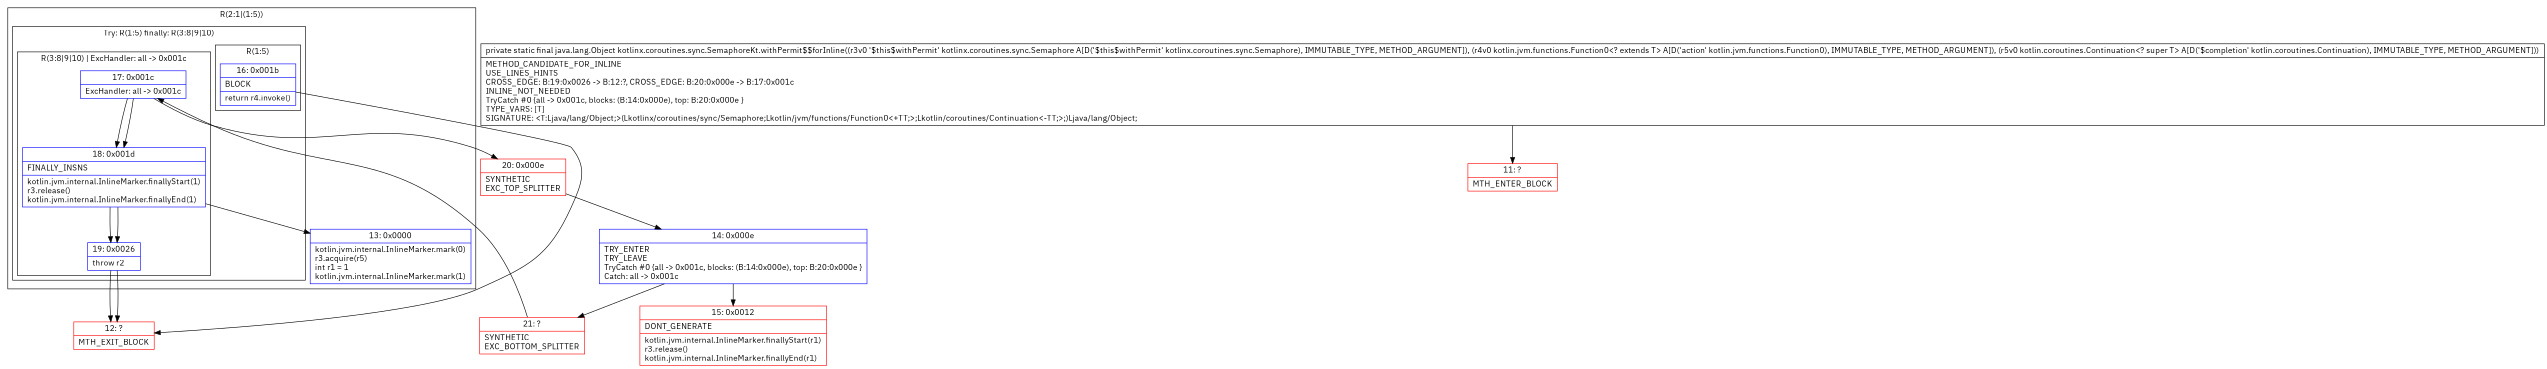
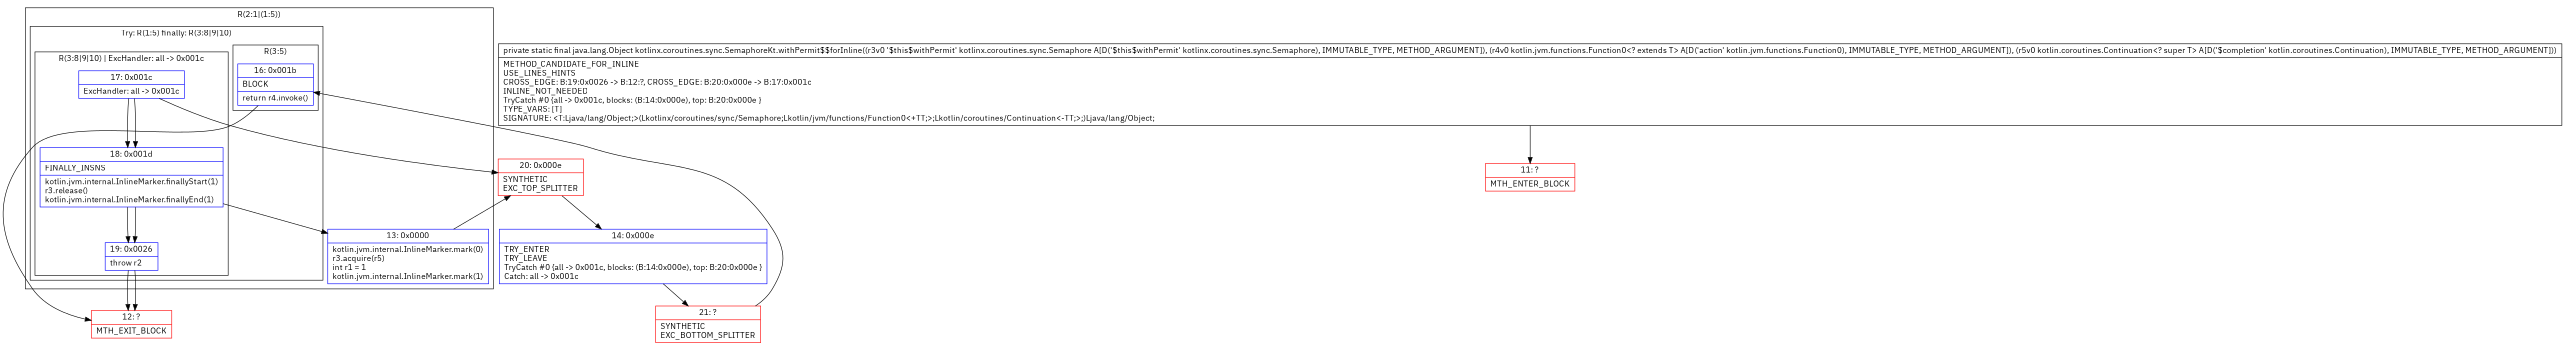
  digraph {
    fontname="IBM Plex Sans"
    node [color=blue fontname="IBM Plex Sans" shape=record]
    edge [fontname="IBM Plex Sans"]
    n1 [label="{16\:\ 0x001b|BLOCK\l|return r4.invoke()\l}"]
    n2 [label="{17\:\ 0x001c|ExcHandler: all \-\> 0x001c\l}"]
    n3 [label="{18\:\ 0x001d|FINALLY_INSNS\l|kotlin.jvm.internal.InlineMarker.finallyStart(1)\lr3.release()\lkotlin.jvm.internal.InlineMarker.finallyEnd(1)\l}"]
    n4 [label="{19\:\ 0x0026|throw r2\l}"]
    n5 [label="{13\:\ 0x0000|kotlin.jvm.internal.InlineMarker.mark(0)\lr3.acquire(r5)\lint r1 = 1\lkotlin.jvm.internal.InlineMarker.mark(1)\l}"]
    n6 [color=red label="{12\:\ ?|MTH_EXIT_BLOCK\l}"]
    n7 [color=red label="{20\:\ 0x000e|SYNTHETIC\lEXC_TOP_SPLITTER\l}"]
    n8 [label="{14\:\ 0x000e|TRY_ENTER\lTRY_LEAVE\lTryCatch #0 \{all \-\> 0x001c, blocks: (B:14:0x000e), top: B:20:0x000e \}\lCatch: all \-\> 0x001c\l}"]
    n9 [color=red label="{11\:\ ?|MTH_ENTER_BLOCK\l}"]
-   n10 [color=red label="{15\:\ 0x0012|DONT_GENERATE\l|kotlin.jvm.internal.InlineMarker.finallyStart(r1)\lr3.release()\lkotlin.jvm.internal.InlineMarker.finallyEnd(r1)\l}"]
    n11 [color=red label="{21\:\ ?|SYNTHETIC\lEXC_BOTTOM_SPLITTER\l}"]
    n12 [label="{private static final java.lang.Object kotlinx.coroutines.sync.SemaphoreKt.withPermit$$forInline((r3v0 '$this$withPermit' kotlinx.coroutines.sync.Semaphore A[D('$this$withPermit' kotlinx.coroutines.sync.Semaphore), IMMUTABLE_TYPE, METHOD_ARGUMENT]), (r4v0 kotlin.jvm.functions.Function0\<? extends T\> A[D('action' kotlin.jvm.functions.Function0), IMMUTABLE_TYPE, METHOD_ARGUMENT]), (r5v0 kotlin.coroutines.Continuation\<? super T\> A[D('$completion' kotlin.coroutines.Continuation), IMMUTABLE_TYPE, METHOD_ARGUMENT]))  | METHOD_CANDIDATE_FOR_INLINE\lUSE_LINES_HINTS\lCROSS_EDGE: B:19:0x0026 \-\> B:12:?, CROSS_EDGE: B:20:0x000e \-\> B:17:0x001c\lINLINE_NOT_NEEDED\lTryCatch #0 \{all \-\> 0x001c, blocks: (B:14:0x000e), top: B:20:0x000e \}\lTYPE_VARS: [T]\lSIGNATURE: \<T:Ljava\/lang\/Object;\>(Lkotlinx\/coroutines\/sync\/Semaphore;Lkotlin\/jvm\/functions\/Function0\<+TT;\>;Lkotlin\/coroutines\/Continuation\<\-TT;\>;)Ljava\/lang\/Object;\l}" color=""]
    subgraph cluster_1 {
      label="R(2:1|(1:5))"
      n5
      subgraph cluster_2 {
        label="Try: R(1:5) finally: R(3:8|9|10)"
        subgraph cluster_3 {
-         label="R(1:5)"
+         label="R(3:5)"
          n1
        }
        subgraph cluster_4 {
          label="R(3:8|9|10) | ExcHandler: all \-\> 0x001c\l"
          n2
          n3
          n4
        }
      }
    }
    subgraph cluster_5 {
      label="R(3:8|9|10) | ExcHandler: all \-\> 0x001c\l"
    }
    n1 -> n6
    n2 -> n3
    n2 -> n3
    n2 -> n7
    n3 -> n4
    n3 -> n4
    n3 -> n5
    n4 -> n6
    n4 -> n6
+   n5 -> n7
    n7 -> n8
-   n8 -> n10
    n8 -> n11
-   n11 -> n2
+   n11 -> n1
    n12 -> n9
  }
